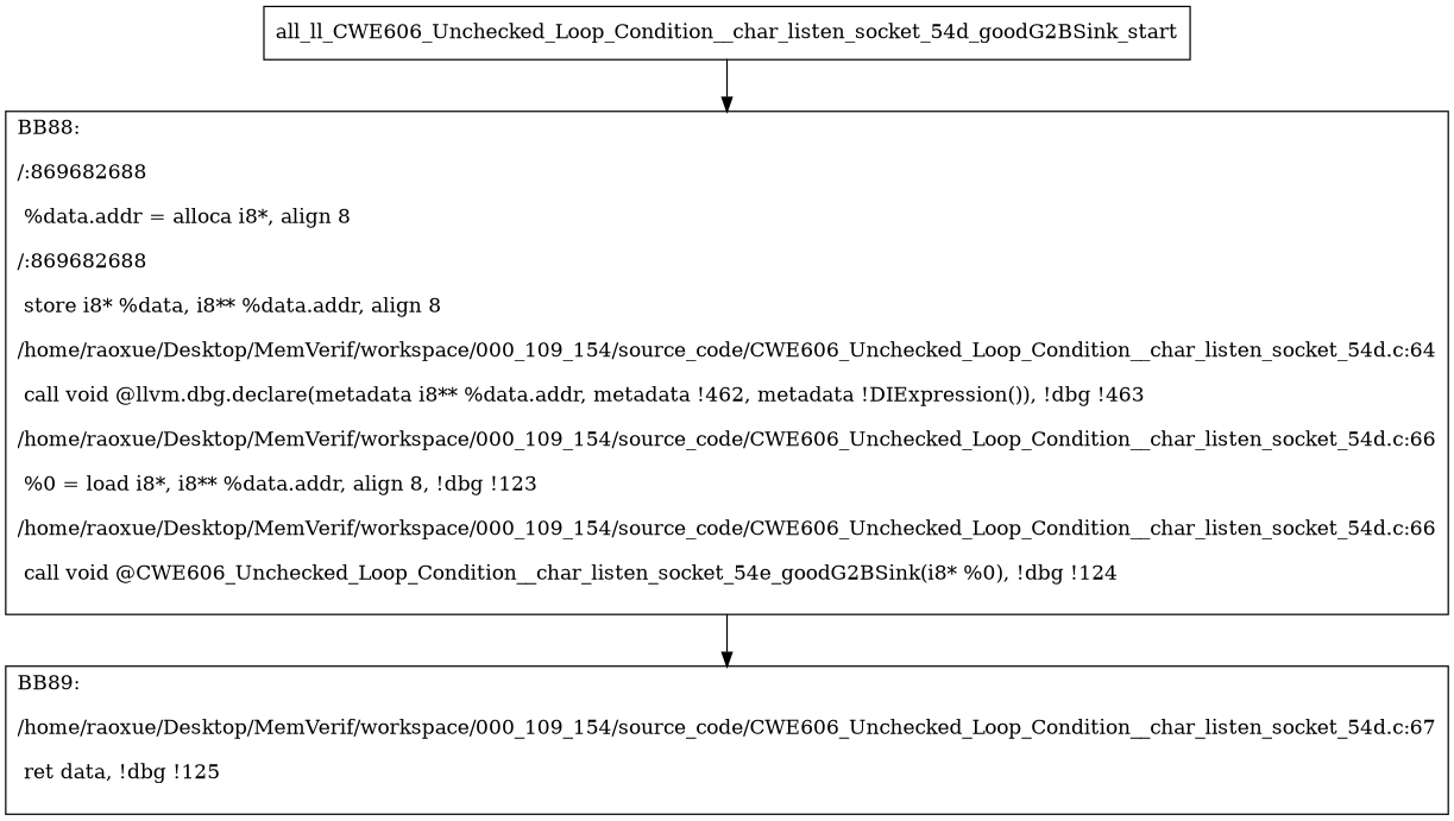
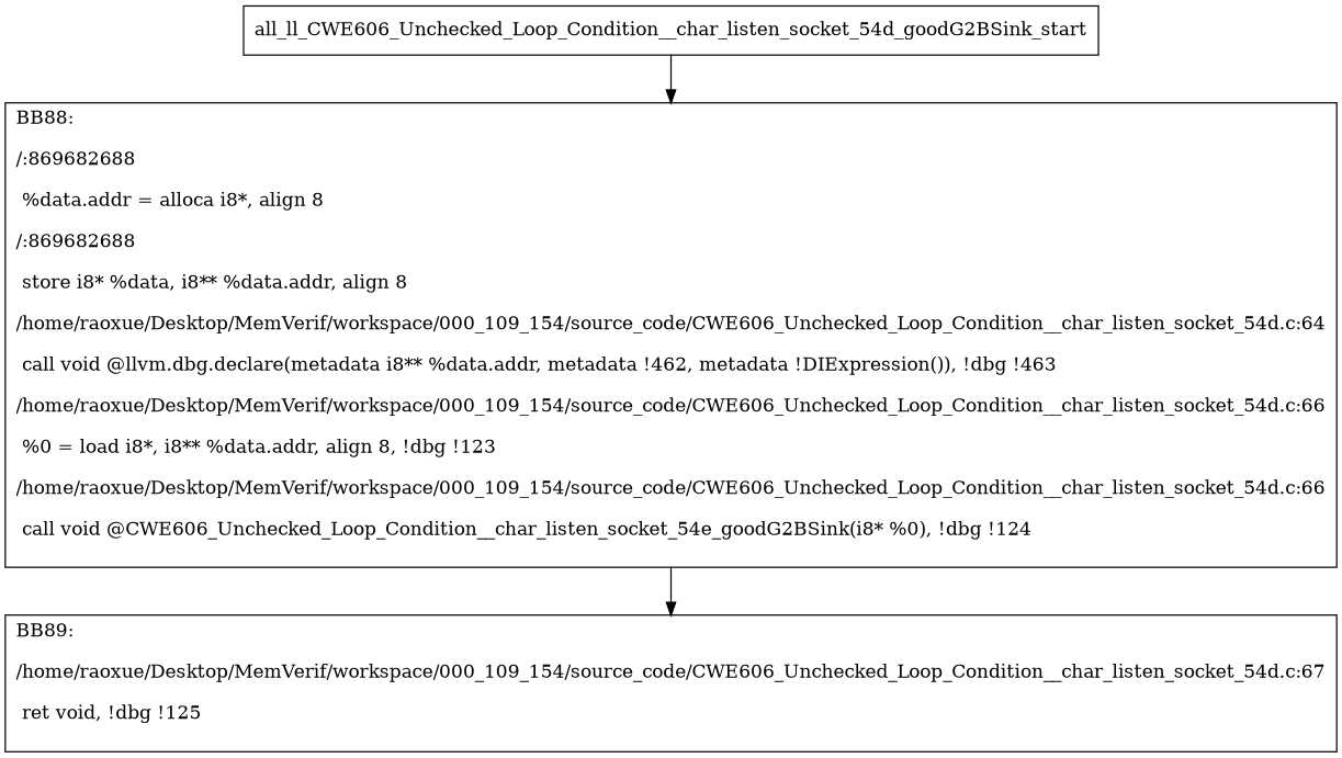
  digraph {
    node [shape=record]
    n1 [label="{all_ll_CWE606_Unchecked_Loop_Condition__char_listen_socket_54d_goodG2BSink_start}"]
    n2 [label="{BB88:\l\l/:869682688\l\n  %data.addr = alloca i8*, align 8\l\n/:869682688\l\n  store i8* %data, i8** %data.addr, align 8\l\n/home/raoxue/Desktop/MemVerif/workspace/000_109_154/source_code/CWE606_Unchecked_Loop_Condition__char_listen_socket_54d.c:64\l\n  call void @llvm.dbg.declare(metadata i8** %data.addr, metadata !462, metadata !DIExpression()), !dbg !463\l\n/home/raoxue/Desktop/MemVerif/workspace/000_109_154/source_code/CWE606_Unchecked_Loop_Condition__char_listen_socket_54d.c:66\l\n  %0 = load i8*, i8** %data.addr, align 8, !dbg !123\l\n/home/raoxue/Desktop/MemVerif/workspace/000_109_154/source_code/CWE606_Unchecked_Loop_Condition__char_listen_socket_54d.c:66\l\n  call void @CWE606_Unchecked_Loop_Condition__char_listen_socket_54e_goodG2BSink(i8* %0), !dbg !124\l\n}"]
-   n3 [label="{BB89:\l\l/home/raoxue/Desktop/MemVerif/workspace/000_109_154/source_code/CWE606_Unchecked_Loop_Condition__char_listen_socket_54d.c:67\l\n  ret data, !dbg !125\l\n}"]
+   n3 [label="{BB89:\l\l/home/raoxue/Desktop/MemVerif/workspace/000_109_154/source_code/CWE606_Unchecked_Loop_Condition__char_listen_socket_54d.c:67\l\n  ret void, !dbg !125\l\n}"]
    n1 -> n2
    n2 -> n3
  }
